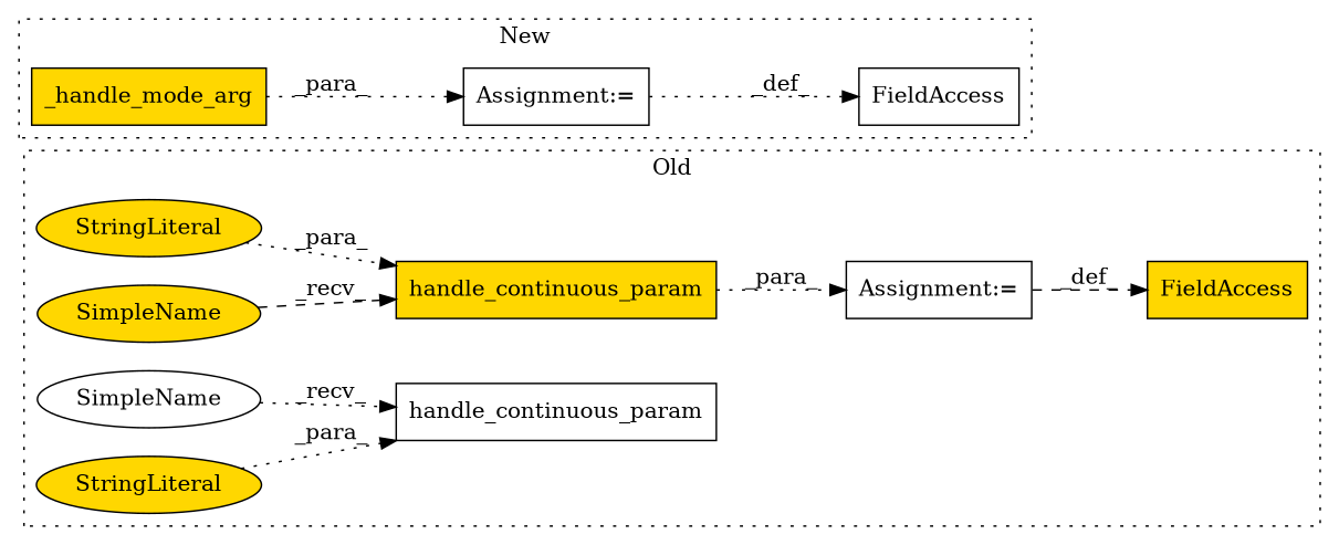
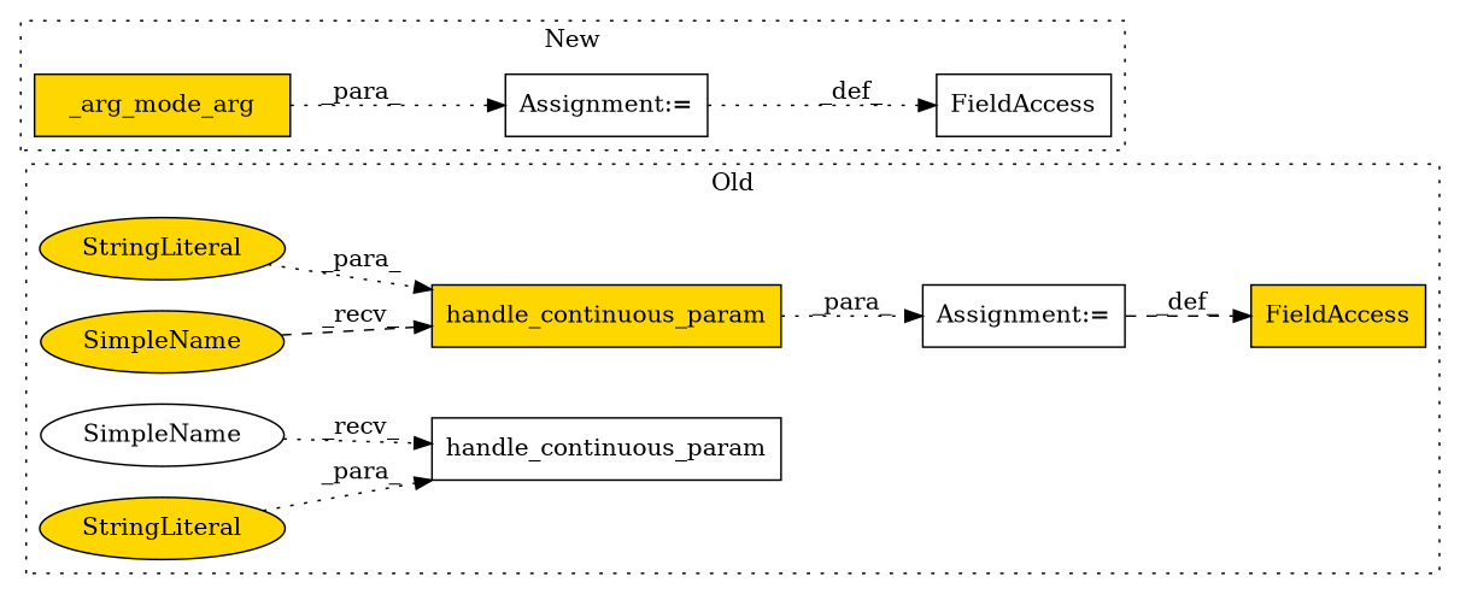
  digraph {
    rankdir=LR
    node [a=32 l="24,1" shape=box style=filled fillcolor=gold]
    edge [style=dotted]
    n1 [label=handle_continuous_param s="3147,3202"]
    n2 [a=45 l=16 label=StringLiteral s=3186 shape=ellipse]
    n3 [a=22 l=19 label=FieldAccess s=3116]
    n4 [a=7 l=1 label="Assignment:=" s=3135 fillcolor=white]
    n5 [label=handle_continuous_param s="3434,3493" fillcolor=white]
    n6 [a=45 l=18 label=StringLiteral s=3475 shape=ellipse]
    n7 [a=42 l=10 label=SimpleName s=3136 shape=ellipse]
    n8 [a=42 l=10 label=SimpleName s=3423 shape=ellipse fillcolor=white]
-   n9 [l="17,1" label=_handle_mode_arg s="21951,21972"]
+   n9 [l="17,1" label=_arg_mode_arg s="21951,21972"]
    n10 [a=22 l=9 label=FieldAccess s=21941 fillcolor=white]
    n11 [a=7 l=1 label="Assignment:=" s=21950 fillcolor=white]
    subgraph cluster_1 {
      label=Old
      style=dotted
      n1
      n2
      n3
      n4
      n5
      n6
      n7
      n8
    }
    subgraph cluster_2 {
      label=New
      style=dotted
      n9
      n10
      n11
    }
    n1 -> n4 [label=_para_]
    n2 -> n1 [label=_para_]
    n4 -> n3 [label=_def_ style=dashed]
    n6 -> n5 [label=_para_]
    n7 -> n1 [label=_recv_ style=dashed]
    n8 -> n5 [label=_recv_]
    n9 -> n11 [label=_para_]
    n11 -> n10 [label=_def_]
  }
